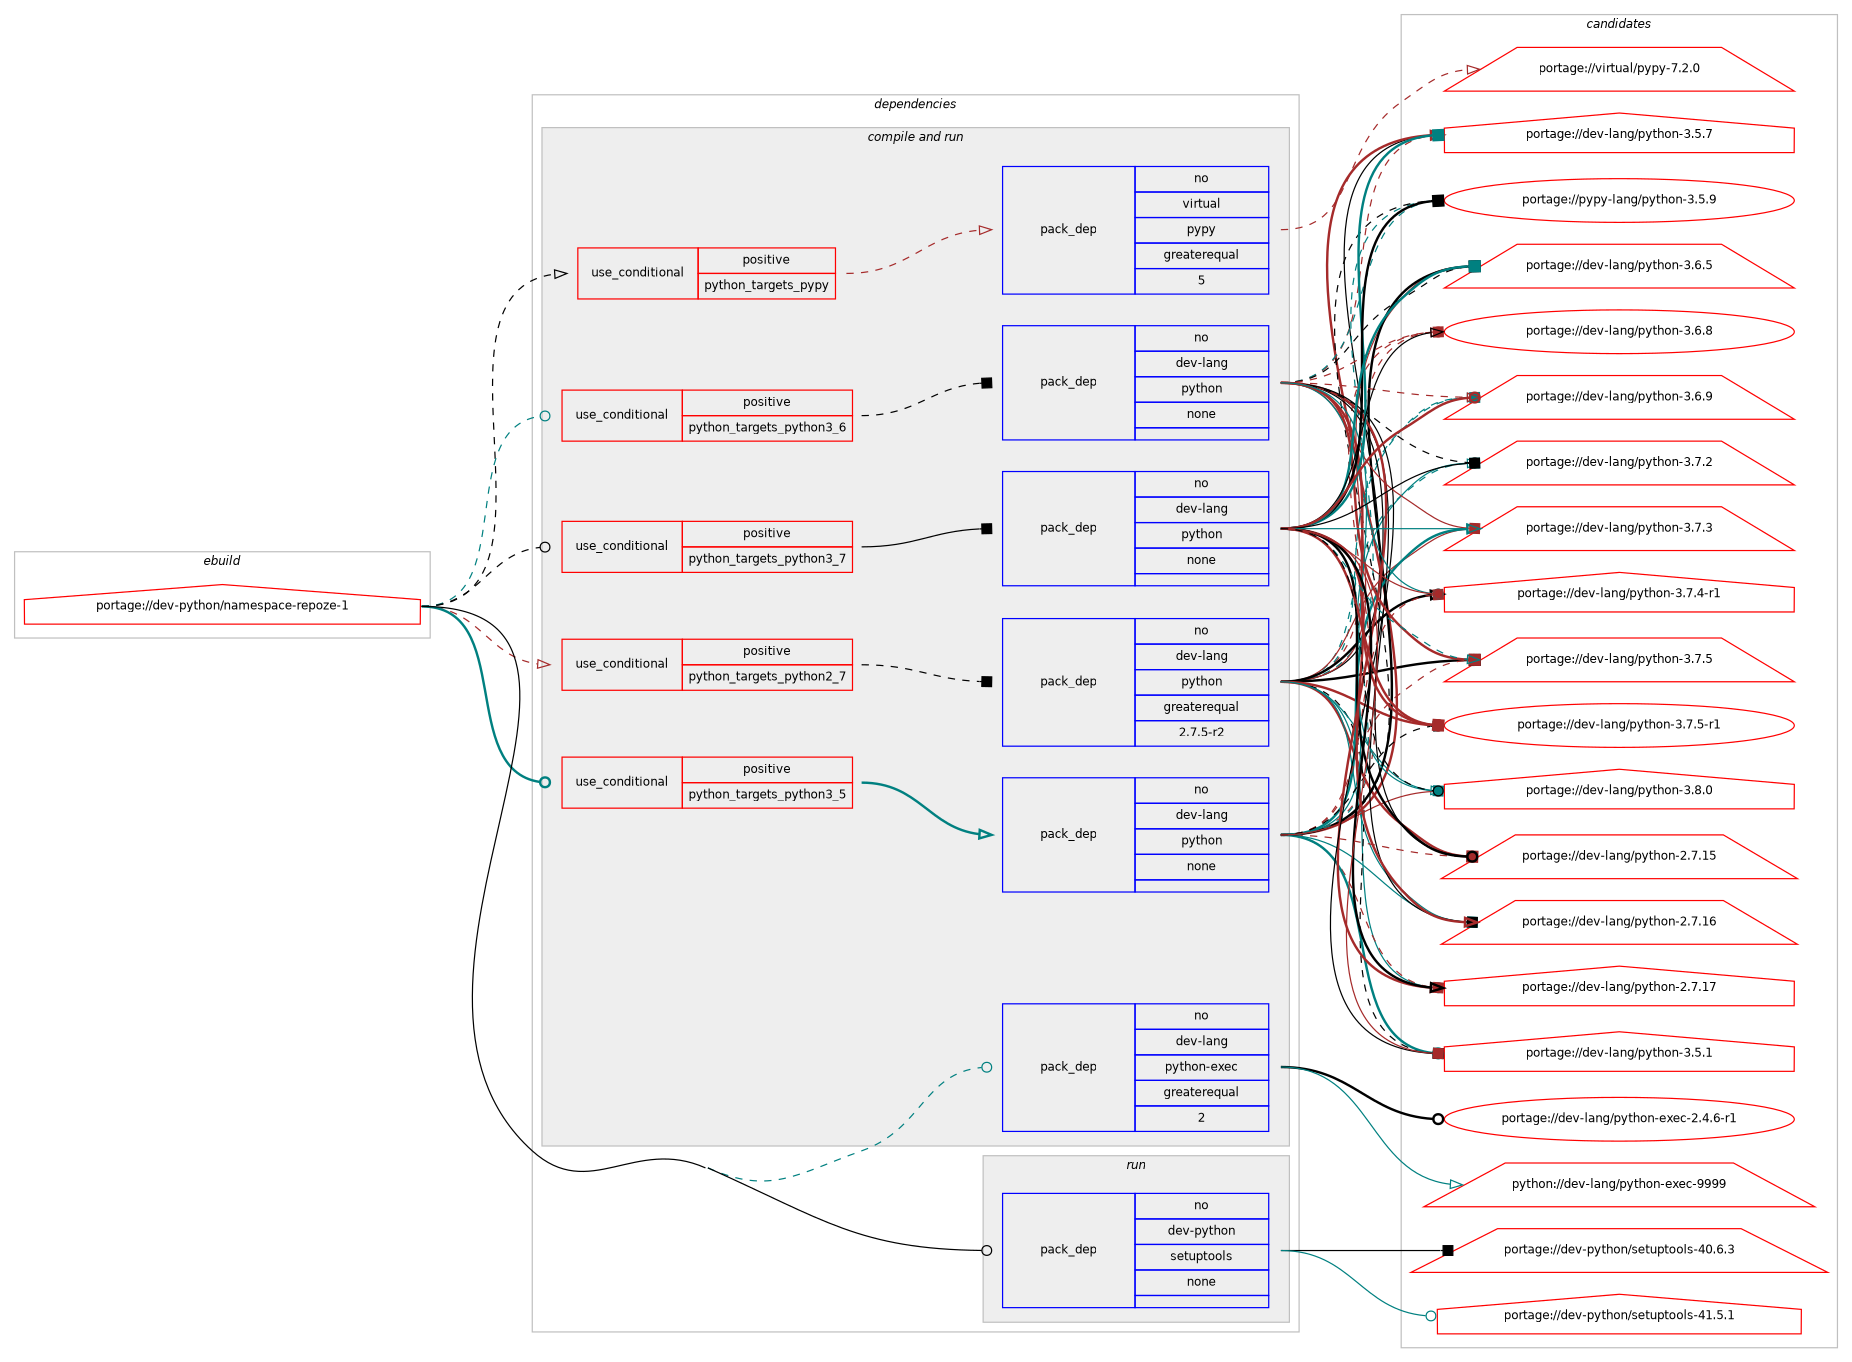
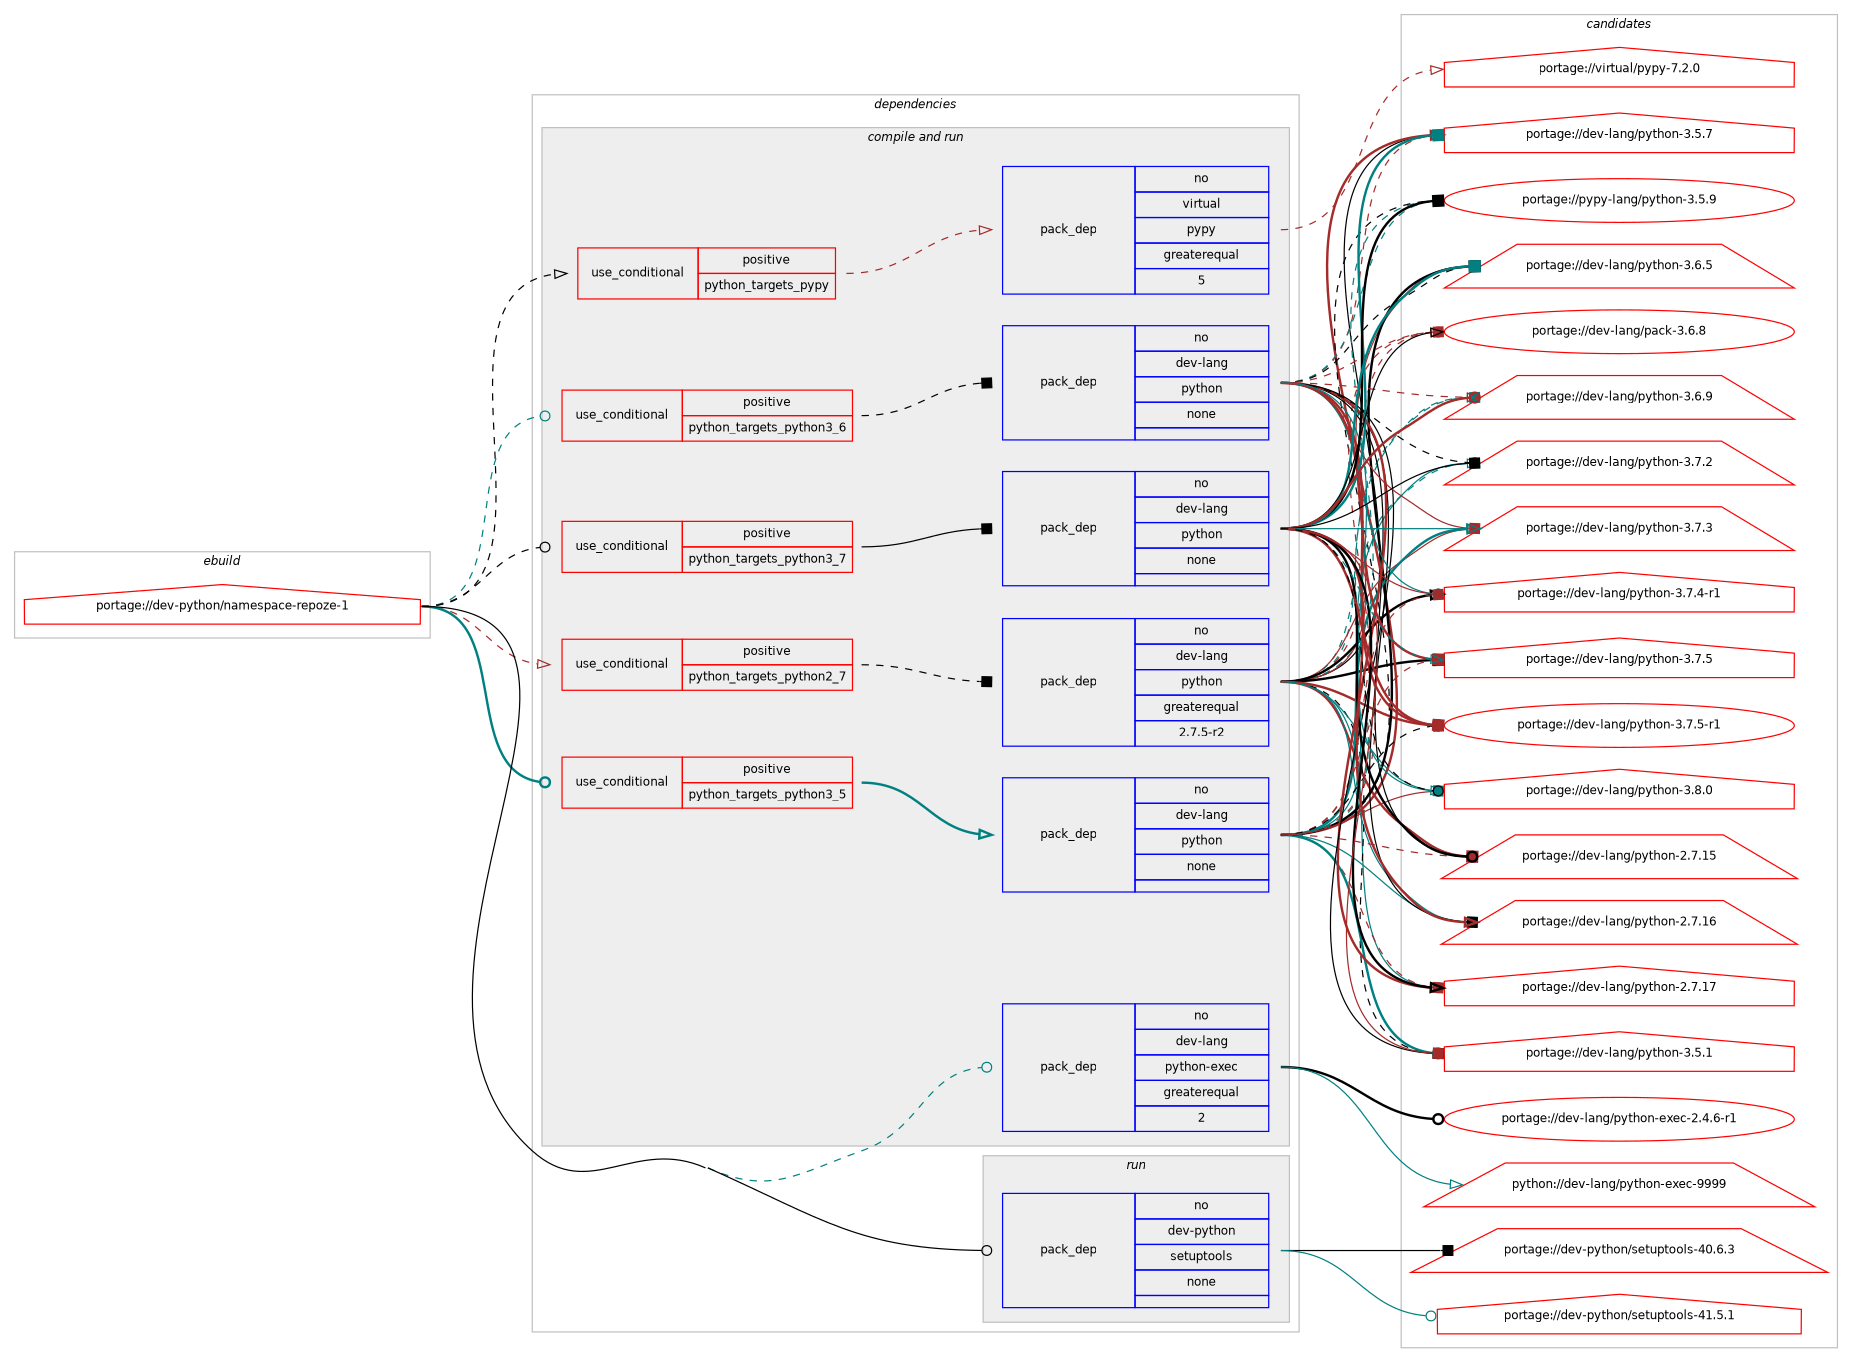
  digraph {
    compound=true
    concentrate=true
    fontname=Helvetica
    fontsize=10
    newrank=true
    rankdir=LR
    ranksep=1.5
    node [color=red fontname=Helvetica fontsize=10 shape=none]
    edge [arrowhead=box color=brown headport=w style=dashed tailport=e weight=100]
    n1 [label="portage://dev-python/namespace-repoze-1" shape=house width=4]
    n2 [color=blue label=<<TABLE BORDER="0" CELLBORDER="1" CELLSPACING="0" CELLPADDING="4" WIDTH="220"><TR><TD ROWSPAN="6" CELLPADDING="30">pack_dep</TD></TR><TR><TD WIDTH="110">no</TD></TR><TR><TD>virtual</TD></TR><TR><TD>pypy</TD></TR><TR><TD>greaterequal</TD></TR><TR><TD>5</TD></TR></TABLE>>]
    n3 [label=<<TABLE BORDER="0" CELLBORDER="1" CELLSPACING="0" CELLPADDING="4"><TR><TD ROWSPAN="3" CELLPADDING="10">use_conditional</TD></TR><TR><TD>positive</TD></TR><TR><TD>python_targets_pypy</TD></TR></TABLE>>]
    n4 [color=blue label=<<TABLE BORDER="0" CELLBORDER="1" CELLSPACING="0" CELLPADDING="4" WIDTH="220"><TR><TD ROWSPAN="6" CELLPADDING="30">pack_dep</TD></TR><TR><TD WIDTH="110">no</TD></TR><TR><TD>dev-lang</TD></TR><TR><TD>python</TD></TR><TR><TD>greaterequal</TD></TR><TR><TD>2.7.5-r2</TD></TR></TABLE>>]
    n5 [label=<<TABLE BORDER="0" CELLBORDER="1" CELLSPACING="0" CELLPADDING="4"><TR><TD ROWSPAN="3" CELLPADDING="10">use_conditional</TD></TR><TR><TD>positive</TD></TR><TR><TD>python_targets_python2_7</TD></TR></TABLE>>]
    n6 [color=blue label=<<TABLE BORDER="0" CELLBORDER="1" CELLSPACING="0" CELLPADDING="4" WIDTH="220"><TR><TD ROWSPAN="6" CELLPADDING="30">pack_dep</TD></TR><TR><TD WIDTH="110">no</TD></TR><TR><TD>dev-lang</TD></TR><TR><TD>python</TD></TR><TR><TD>none</TD></TR><TR><TD></TD></TR></TABLE>>]
    n7 [label=<<TABLE BORDER="0" CELLBORDER="1" CELLSPACING="0" CELLPADDING="4"><TR><TD ROWSPAN="3" CELLPADDING="10">use_conditional</TD></TR><TR><TD>positive</TD></TR><TR><TD>python_targets_python3_5</TD></TR></TABLE>>]
    n8 [color=blue label=<<TABLE BORDER="0" CELLBORDER="1" CELLSPACING="0" CELLPADDING="4" WIDTH="220"><TR><TD ROWSPAN="6" CELLPADDING="30">pack_dep</TD></TR><TR><TD WIDTH="110">no</TD></TR><TR><TD>dev-lang</TD></TR><TR><TD>python</TD></TR><TR><TD>none</TD></TR><TR><TD></TD></TR></TABLE>>]
    n9 [label=<<TABLE BORDER="0" CELLBORDER="1" CELLSPACING="0" CELLPADDING="4"><TR><TD ROWSPAN="3" CELLPADDING="10">use_conditional</TD></TR><TR><TD>positive</TD></TR><TR><TD>python_targets_python3_6</TD></TR></TABLE>>]
    n10 [color=blue label=<<TABLE BORDER="0" CELLBORDER="1" CELLSPACING="0" CELLPADDING="4" WIDTH="220"><TR><TD ROWSPAN="6" CELLPADDING="30">pack_dep</TD></TR><TR><TD WIDTH="110">no</TD></TR><TR><TD>dev-lang</TD></TR><TR><TD>python</TD></TR><TR><TD>none</TD></TR><TR><TD></TD></TR></TABLE>>]
    n11 [label=<<TABLE BORDER="0" CELLBORDER="1" CELLSPACING="0" CELLPADDING="4"><TR><TD ROWSPAN="3" CELLPADDING="10">use_conditional</TD></TR><TR><TD>positive</TD></TR><TR><TD>python_targets_python3_7</TD></TR></TABLE>>]
    n12 [color=blue label=<<TABLE BORDER="0" CELLBORDER="1" CELLSPACING="0" CELLPADDING="4" WIDTH="220"><TR><TD ROWSPAN="6" CELLPADDING="30">pack_dep</TD></TR><TR><TD WIDTH="110">no</TD></TR><TR><TD>dev-lang</TD></TR><TR><TD>python-exec</TD></TR><TR><TD>greaterequal</TD></TR><TR><TD>2</TD></TR></TABLE>>]
    n13 [color=blue label=<<TABLE BORDER="0" CELLBORDER="1" CELLSPACING="0" CELLPADDING="4" WIDTH="220"><TR><TD ROWSPAN="6" CELLPADDING="30">pack_dep</TD></TR><TR><TD WIDTH="110">no</TD></TR><TR><TD>dev-python</TD></TR><TR><TD>setuptools</TD></TR><TR><TD>none</TD></TR><TR><TD></TD></TR></TABLE>>]
-   n14 [label="portage://virtual/pypy-7.2.0" shape=trapezium width=4]
+   n14 [label="portage://virtual/pypy-7.2.0" shape=house width=4]
    n15 [label="portage://dev-lang/python-2.7.15" shape=trapezium width=4]
    n16 [label="portage://dev-lang/python-2.7.16" shape=trapezium width=4]
    n17 [label="portage://dev-lang/python-2.7.17" shape=house width=4]
    n18 [label="portage://dev-lang/python-3.5.1" shape=house width=4]
    n19 [label="portage://dev-lang/python-3.5.7" shape=house width=4]
    n20 [label="portage://pypy-lang/python-3.5.9" shape=ellipse width=4]
    n21 [label="portage://dev-lang/python-3.6.5" shape=trapezium width=4]
-   n22 [label="portage://dev-lang/python-3.6.8" shape=ellipse width=4]
+   n22 [label="portage://dev-lang/pack-3.6.8" shape=ellipse width=4]
    n23 [label="portage://dev-lang/python-3.6.9" shape=trapezium width=4]
    n24 [label="portage://dev-lang/python-3.7.2" shape=trapezium width=4]
    n25 [label="portage://dev-lang/python-3.7.3" shape=trapezium width=4]
    n26 [label="portage://dev-lang/python-3.7.4-r1" shape=house width=4]
-   n27 [label="portage://dev-lang/python-3.7.5" shape=trapezium width=4]
+   n27 [label="portage://dev-lang/python-3.7.5" shape=house width=4]
    n28 [label="portage://dev-lang/python-3.7.5-r1" shape=ellipse width=4]
    n29 [label="portage://dev-lang/python-3.8.0" shape=house width=4]
    n30 [label="portage://dev-lang/python-exec-2.4.6-r1" shape=ellipse width=4]
    n31 [label="python://dev-lang/python-exec-9999" shape=trapezium width=4]
    n32 [label="portage://dev-python/setuptools-40.6.3" shape=trapezium width=4]
    n33 [label="portage://dev-python/setuptools-41.5.1" shape=house width=4]
    subgraph cluster_1 {
      color=gray
      label=<<i>ebuild</i>>
      rank=same
      n1
    }
    subgraph cluster_2 {
      color=gray
      label=<<i>dependencies</i>>
      subgraph cluster_3 {
        color=gray
        fillcolor="#eeeeee"
        label=<<i>compile</i>>
        style=filled
      }
      subgraph cluster_4 {
        color=gray
        fillcolor="#eeeeee"
        label=<<i>compile and run</i>>
        style=filled
        subgraph sub_5 {
          color=gray
          fillcolor="#eeeeee"
          label=<<i>compile and run</i>>
          style=filled
          n3
          subgraph sub_6 {
            color=gray
            fillcolor="#eeeeee"
            label=<<i>compile and run</i>>
            style=filled
            n2
          }
        }
        subgraph sub_7 {
          color=gray
          fillcolor="#eeeeee"
          label=<<i>compile and run</i>>
          style=filled
          n5
          subgraph sub_8 {
            color=gray
            fillcolor="#eeeeee"
            label=<<i>compile and run</i>>
            style=filled
            n4
          }
        }
        subgraph sub_9 {
          color=gray
          fillcolor="#eeeeee"
          label=<<i>compile and run</i>>
          style=filled
          n7
          subgraph sub_10 {
            color=gray
            fillcolor="#eeeeee"
            label=<<i>compile and run</i>>
            style=filled
            n6
          }
        }
        subgraph sub_11 {
          color=gray
          fillcolor="#eeeeee"
          label=<<i>compile and run</i>>
          style=filled
          n9
          subgraph sub_12 {
            color=gray
            fillcolor="#eeeeee"
            label=<<i>compile and run</i>>
            style=filled
            n8
          }
        }
        subgraph sub_13 {
          color=gray
          fillcolor="#eeeeee"
          label=<<i>compile and run</i>>
          style=filled
          n11
          subgraph sub_14 {
            color=gray
            fillcolor="#eeeeee"
            label=<<i>compile and run</i>>
            style=filled
            n10
          }
        }
        subgraph sub_15 {
          color=gray
          fillcolor="#eeeeee"
          label=<<i>compile and run</i>>
          style=filled
          n12
        }
      }
      subgraph cluster_16 {
        color=gray
        fillcolor="#eeeeee"
        label=<<i>run</i>>
        style=filled
        subgraph sub_17 {
          color=gray
          fillcolor="#eeeeee"
          label=<<i>run</i>>
          style=filled
          n13
        }
      }
    }
    subgraph cluster_18 {
      color=gray
      label=<<i>candidates</i>>
      rank=same
      subgraph sub_19 {
        color=black
        label=<<i>candidates</i>>
        nodesep=1
        rank=same
        n14
      }
      subgraph sub_20 {
        color=black
        label=<<i>candidates</i>>
        nodesep=1
        rank=same
        n15
        n16
        n17
        n18
        n19
        n20
        n21
        n22
        n23
        n24
        n25
        n26
        n27
        n28
        n29
      }
      subgraph sub_21 {
        color=black
        label=<<i>candidates</i>>
        nodesep=1
        rank=same
        n15
        n16
        n17
        n18
        n19
        n20
        n21
        n22
        n23
        n24
        n25
        n26
        n27
        n28
        n29
      }
      subgraph sub_22 {
        color=black
        label=<<i>candidates</i>>
        nodesep=1
        rank=same
        n15
        n16
        n17
        n18
        n19
        n20
        n21
        n22
        n23
        n24
        n25
        n26
        n27
        n28
        n29
      }
      subgraph sub_23 {
        color=black
        label=<<i>candidates</i>>
        nodesep=1
        rank=same
        n15
        n16
        n17
        n18
        n19
        n20
        n21
        n22
        n23
        n24
        n25
        n26
        n27
        n28
        n29
      }
      subgraph sub_24 {
        color=black
        label=<<i>candidates</i>>
        nodesep=1
        rank=same
        n30
        n31
      }
      subgraph sub_25 {
        color=black
        label=<<i>candidates</i>>
        nodesep=1
        rank=same
        n32
        n33
      }
    }
    n1 -> n3 [arrowhead=onormal color=black weight=20]
    n1 -> n5 [arrowhead=onormal weight=20]
    n1 -> n7 [arrowhead=odot color=teal style=bold weight=20]
    n1 -> n9 [arrowhead=odot color=teal weight=20]
    n1 -> n11 [arrowhead=odot color=black weight=20]
    n1 -> n12 [arrowhead=odot color=teal weight=20]
    n1 -> n13 [arrowhead=odot color=black style=solid weight=20]
    n2 -> n14 [arrowhead=onormal]
    n3 -> n2 [arrowhead=onormal weight=20]
    n4 -> n15 [style=bold]
    n4 -> n16 [color=teal style=solid]
    n4 -> n17 [arrowhead=odot color=teal style=solid]
    n4 -> n18 [color=black]
    n4 -> n19 [arrowhead=onormal color=black style=solid]
    n4 -> n20 [color=teal]
    n4 -> n21 [style=solid]
    n4 -> n22 [arrowhead=odot]
    n4 -> n23 [color=teal]
    n4 -> n24 [arrowhead=onormal color=teal]
    n4 -> n25 [arrowhead=onormal style=solid]
    n4 -> n26 [arrowhead=onormal color=black style=bold]
    n4 -> n27 [color=black style=bold]
    n4 -> n28 [arrowhead=odot style=bold]
    n4 -> n29 [arrowhead=onormal color=teal style=solid]
    n5 -> n4 [color=black weight=20]
    n6 -> n15
    n6 -> n16 [color=teal style=solid]
    n6 -> n17
    n6 -> n18 [arrowhead=odot color=teal style=bold]
    n6 -> n19 [arrowhead=onormal style=bold]
    n6 -> n20 [arrowhead=odot color=black]
    n6 -> n21 [color=black style=bold]
    n6 -> n22 [arrowhead=onormal]
    n6 -> n23 [arrowhead=onormal color=teal]
    n6 -> n24 [color=teal style=solid]
    n6 -> n25 [arrowhead=onormal color=teal style=bold]
    n6 -> n26
    n6 -> n27 [arrowhead=odot]
    n6 -> n28 [color=black]
    n6 -> n29 [arrowhead=odot style=solid]
    n7 -> n6 [arrowhead=onormal color=teal style=bold weight=20]
    n8 -> n15 [arrowhead=odot color=black style=solid]
    n8 -> n16 [color=black style=solid]
    n8 -> n17 [arrowhead=onormal style=bold]
    n8 -> n18 [color=black style=solid]
    n8 -> n19
    n8 -> n20 [color=teal]
    n8 -> n21 [color=black]
    n8 -> n22
    n8 -> n23 [arrowhead=onormal]
    n8 -> n24 [arrowhead=odot color=black]
    n8 -> n25 [style=solid]
    n8 -> n26 [arrowhead=odot color=teal style=solid]
    n8 -> n27 [style=bold]
    n8 -> n28 [arrowhead=odot style=bold]
    n8 -> n29 [color=teal style=solid]
    n9 -> n8 [color=black weight=20]
    n10 -> n15 [arrowhead=odot color=black style=bold]
    n10 -> n16 [arrowhead=onormal style=bold]
    n10 -> n17 [arrowhead=onormal color=black style=bold]
    n10 -> n18 [style=solid]
    n10 -> n19 [color=teal style=bold]
    n10 -> n20 [color=black style=bold]
    n10 -> n21 [color=teal style=bold]
    n10 -> n22 [arrowhead=onormal color=black style=solid]
    n10 -> n23 [arrowhead=odot style=bold]
    n10 -> n24 [color=black style=solid]
    n10 -> n25 [arrowhead=onormal color=teal style=solid]
    n10 -> n26 [arrowhead=odot style=solid]
    n10 -> n27 [arrowhead=onormal color=teal]
    n10 -> n28 [style=bold]
    n10 -> n29 [arrowhead=odot color=black]
    n11 -> n10 [color=black style=solid weight=20]
    n12 -> n30 [arrowhead=odot color=black style=bold]
    n12 -> n31 [arrowhead=onormal color=teal style=solid]
    n13 -> n32 [color=black style=solid]
    n13 -> n33 [arrowhead=odot color=teal style=solid]
  }
